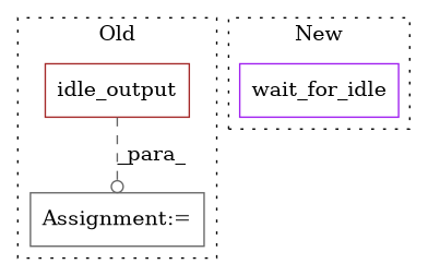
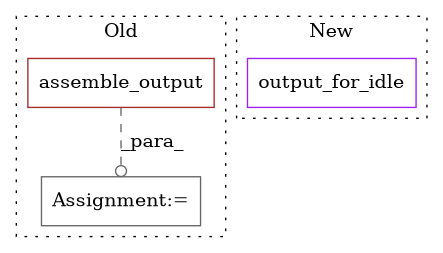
  digraph {
    node [a=32 shape=box style=filled fillcolor=white]
-   n1 [l="16,1" label=idle_output s="1164,1185" color=brown]
+   n1 [l="16,1" label=assemble_output s="1164,1185" color=brown]
    n2 [a=7 l=2 label="Assignment:=" s=1162 color=gray40]
-   n3 [l="14,1" label=wait_for_idle s="1062,1078" color=purple]
+   n3 [l="14,1" label=output_for_idle s="1062,1078" color=purple]
    subgraph cluster_1 {
      label=Old
      style=dotted
      n1
      n2
    }
    subgraph cluster_2 {
      label=New
      style=dotted
      n3
    }
    n1 -> n2 [label=_para_ color=gray40 style=dashed arrowhead=odot]
  }
